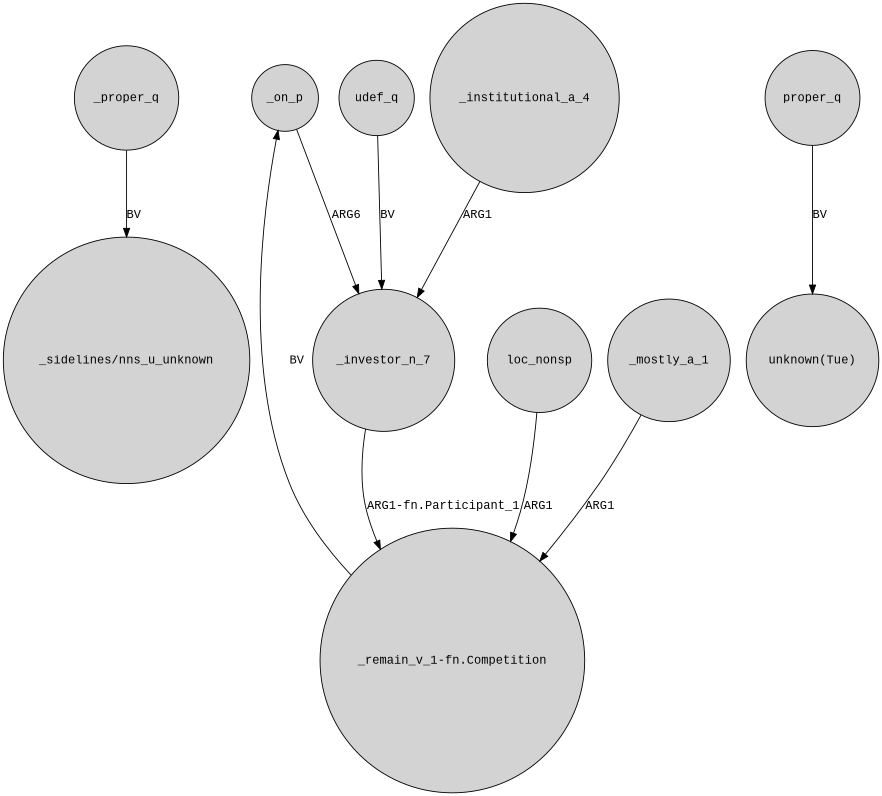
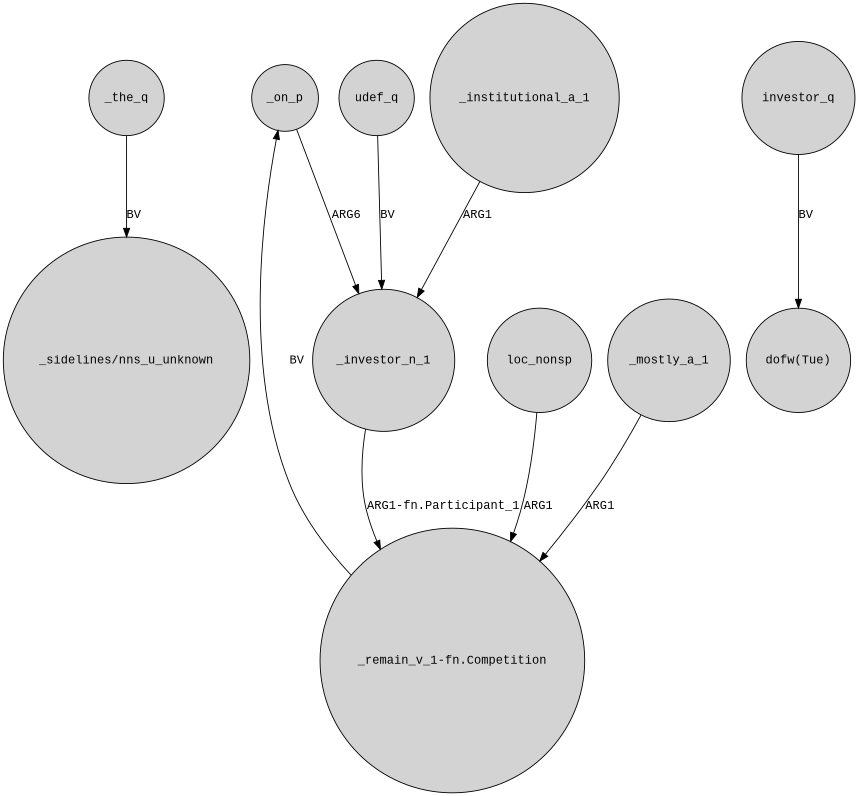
  digraph {
    fontname="Liberation Mono"
    node [fontname="Liberation Mono" shape=circle style=filled]
    edge [fontname="Liberation Mono"]
-   _the_q [label=_proper_q]
+   _the_q
    "_sidelines/nns_u_unknown"
    _on_p
-   _investor_n_1 [label=_investor_n_7]
+   _investor_n_1
    "_remain_v_1-fn.Competition"
    loc_nonsp
    udef_q
    _mostly_a_1
-   _institutional_a_1 [label=_institutional_a_4]
-   proper_q
-   "dofw(Tue)" [label="unknown(Tue)"]
+   _institutional_a_1
+   proper_q [label=investor_q]
+   "dofw(Tue)"
    _the_q -> "_sidelines/nns_u_unknown" [label=BV]
    _on_p -> _investor_n_1 [label=ARG6]
    _investor_n_1 -> "_remain_v_1-fn.Competition" [label="ARG1-fn.Participant_1"]
    "_remain_v_1-fn.Competition" -> _on_p [label=BV]
    loc_nonsp -> "_remain_v_1-fn.Competition" [label=ARG1]
    udef_q -> _investor_n_1 [label=BV]
    _mostly_a_1 -> "_remain_v_1-fn.Competition" [label=ARG1]
    _institutional_a_1 -> _investor_n_1 [label=ARG1]
    proper_q -> "dofw(Tue)" [label=BV]
  }
